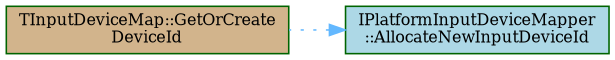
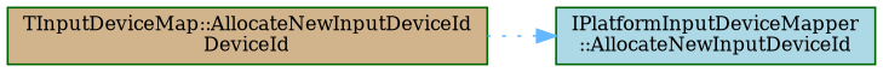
  digraph {
    rankdir=RL
    fontname="DejaVu Serif"
    node [color=darkgreen fontname="DejaVu Serif" fontsize=10 shape=box style=filled]
    n1 [fillcolor=lightblue fontcolor=black height=0.2 label="IPlatformInputDeviceMapper\l::AllocateNewInputDeviceId" width=0.4]
-   n2 [fillcolor=tan height=0.2 label="TInputDeviceMap::GetOrCreate\lDeviceId" width=0.4]
+   n2 [fillcolor=tan height=0.2 label="TInputDeviceMap::AllocateNewInputDeviceId\lDeviceId" width=0.4]
    n1 -> n2 [color=steelblue1 dir=back fontname="DejaVu Serif" fontsize=10 labelfontname=Helvetica labelfontsize=10 style=dotted]
  }
